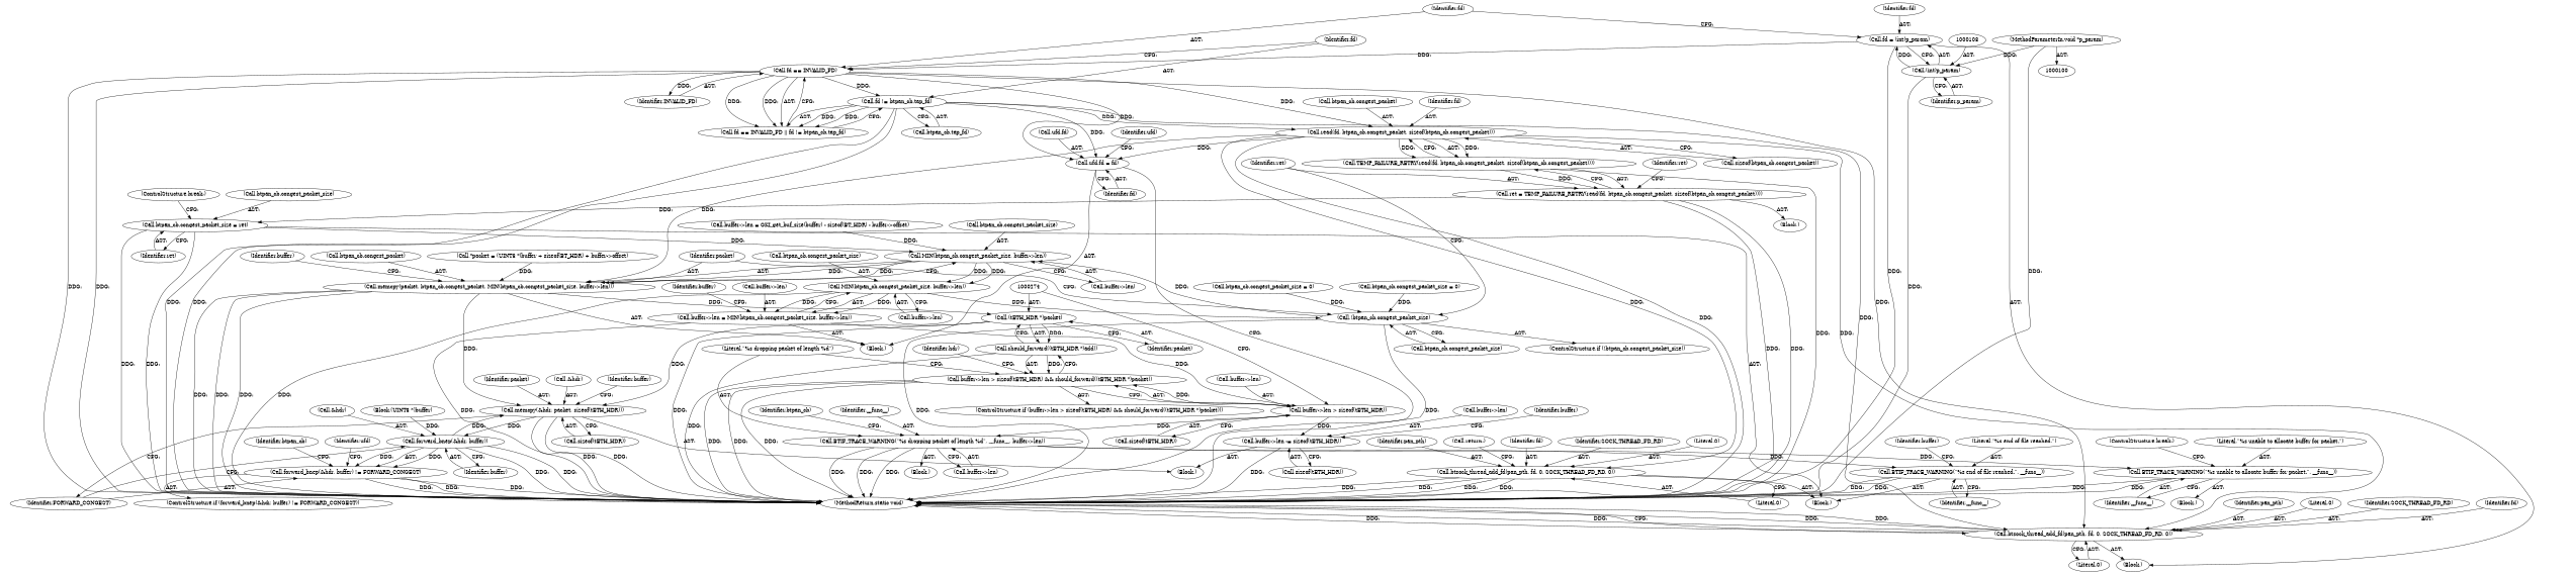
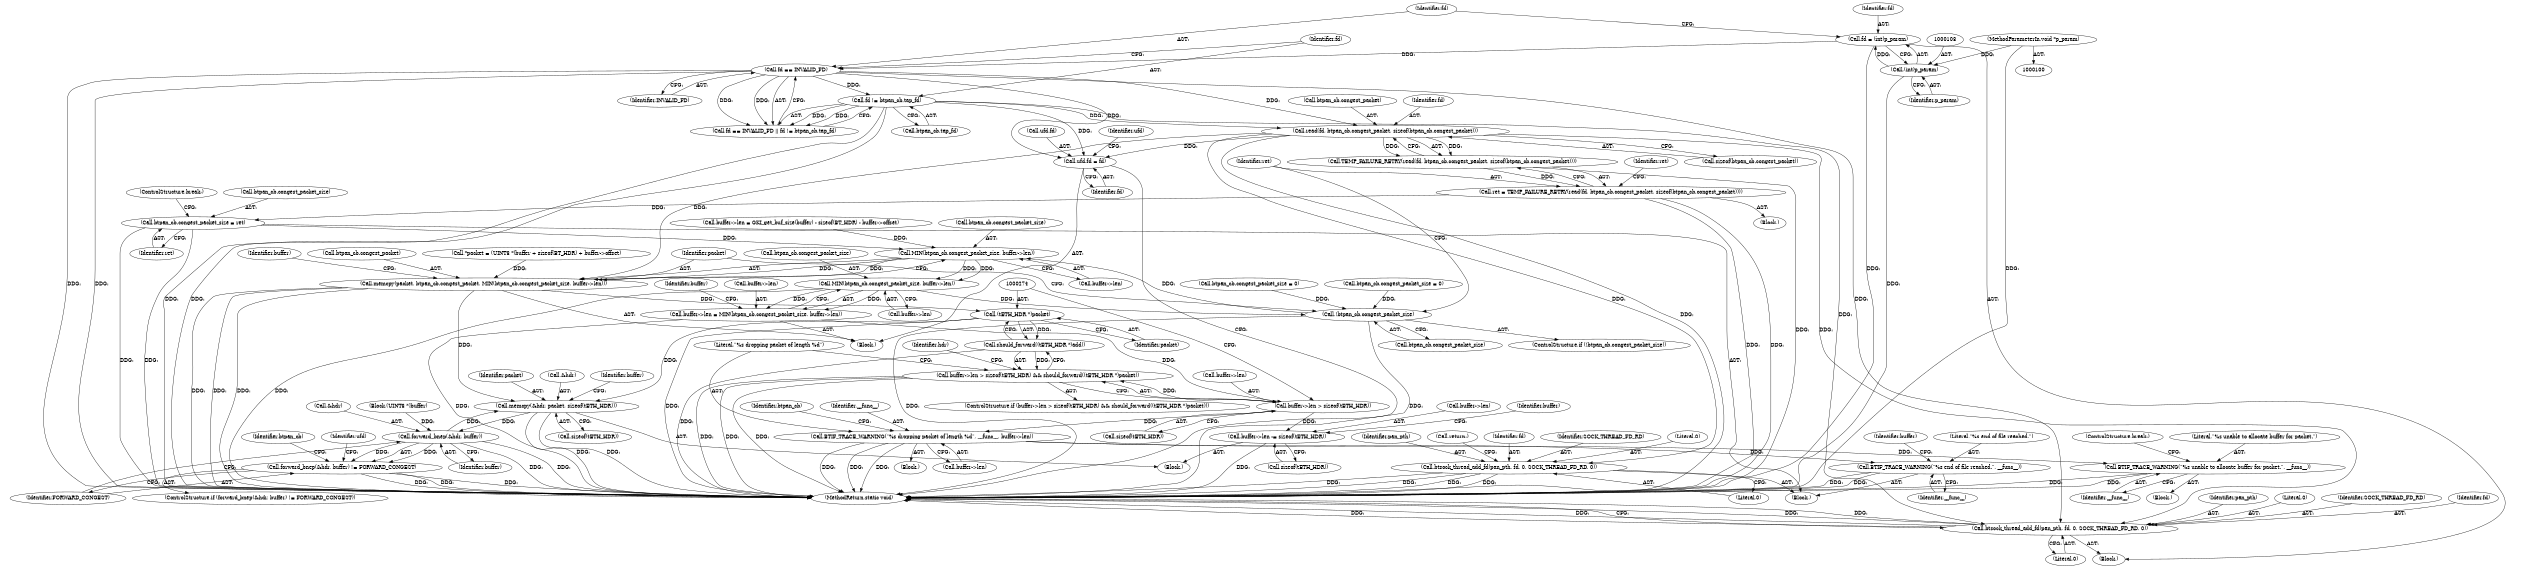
  digraph {
    n1 [label="(Call,read(fd, btpan_cb.congest_packet, sizeof(btpan_cb.congest_packet)))"]
    n2 [label="(Call,TEMP_FAILURE_RETRY(read(fd, btpan_cb.congest_packet, sizeof(btpan_cb.congest_packet))))"]
    n3 [label="(Call,memcpy(packet, btpan_cb.congest_packet, MIN(btpan_cb.congest_packet_size, buffer->len)))"]
    n4 [label="(Call,btsock_thread_add_fd(pan_pth, fd, 0, SOCK_THREAD_FD_RD, 0))"]
    n5 [label="(Call,ufd.fd = fd)"]
    n6 [label="(Call,btsock_thread_add_fd(pan_pth, fd, 0, SOCK_THREAD_FD_RD, 0))"]
    n7 [label="(Call,sizeof(btpan_cb.congest_packet))"]
    n8 [label="(MethodReturn,static void)"]
    n9 [label="(Call,ret = TEMP_FAILURE_RETRY(read(fd, btpan_cb.congest_packet, sizeof(btpan_cb.congest_packet))))"]
    n10 [label="(Call,MIN(btpan_cb.congest_packet_size, buffer->len))"]
    n11 [label="(Call,(tETH_HDR *)packet)"]
    n12 [label="(Call,memcpy(&hdr, packet, sizeof(tETH_HDR)))"]
    n13 [label="(Block,)"]
    n14 [label="(Block,)"]
    n15 [label="(Literal,0)"]
    n16 [label="(Identifier,fd)"]
    n17 [label="(Block,)"]
    n18 [label="(Literal,0)"]
    n19 [label="(Call,fd == INVALID_FD)"]
    n20 [label="(Call,fd != btpan_cb.tap_fd)"]
    n21 [label="(Call,fd == INVALID_FD || fd != btpan_cb.tap_fd)"]
    n22 [label="(Identifier,INVALID_FD)"]
    n23 [label="(Call,btpan_cb.tap_fd)"]
    n24 [label="(Call,fd = (int)p_param)"]
    n25 [label="(Call,(int)p_param)"]
    n26 [label="(Identifier,p_param)"]
    n27 [label="(MethodParameterIn,void *p_param)"]
    1000100
    n29 [label="(Call,btpan_cb.congest_packet_size = ret)"]
    n30 [label="(Block,)"]
    n31 [label="(Identifier,ret)"]
    n32 [label="(Call,MIN(btpan_cb.congest_packet_size, buffer->len))"]
    n33 [label="(Call,buffer->len)"]
    n34 [label="(Call,!btpan_cb.congest_packet_size)"]
    n35 [label="(Call,buffer->len = MIN(btpan_cb.congest_packet_size, buffer->len))"]
    n36 [label="(Call,buffer->len)"]
    n37 [label="(Call,should_forward((tETH_HDR *)add))"]
    n38 [label="(Identifier,packet)"]
    n39 [label="(Call,forward_bnep(&hdr, buffer))"]
    n40 [label="(Call,sizeof(tETH_HDR))"]
    n41 [label="(Block,)"]
    n42 [label="(Call,buffer->len > sizeof(tETH_HDR) && should_forward((tETH_HDR *)packet))"]
    n43 [label="(Call,buffer->len > sizeof(tETH_HDR))"]
    n44 [label="(ControlStructure,if (buffer->len > sizeof(tETH_HDR) && should_forward((tETH_HDR *)packet)))"]
    n45 [label="(Call,buffer->len -= sizeof(tETH_HDR))"]
    n46 [label="(Call,BTIF_TRACE_WARNING(\"%s dropping packet of length %d\", __func__, buffer->len))"]
    n47 [label="(Call,sizeof(tETH_HDR))"]
    n48 [label="(Call,forward_bnep(&hdr, buffer) != FORWARD_CONGEST)"]
    n49 [label="(Identifier,buffer)"]
    n50 [label="(ControlStructure,if (forward_bnep(&hdr, buffer) != FORWARD_CONGEST))"]
    n51 [label="(Identifier,FORWARD_CONGEST)"]
    n52 [label="(Call,btpan_cb.congest_packet_size)"]
    n53 [label="(ControlStructure,if (!btpan_cb.congest_packet_size))"]
    n54 [label="(Call,sizeof(tETH_HDR))"]
    n55 [label="(Call,BTIF_TRACE_WARNING(\"%s unable to allocate buffer for packet.\", __func__))"]
    n56 [label="(Call,BTIF_TRACE_WARNING(\"%s end of file reached.\", __func__))"]
    n57 [label="(Block,)"]
    n58 [label="(Call,buffer->len)"]
    n59 [label="(Identifier,__func__)"]
    n60 [label="(Block,)"]
    n61 [label="(Identifier,__func__)"]
    n62 [label="(Identifier,packet)"]
    n63 [label="(Block,(UINT8 *)buffer)"]
    n64 [label="(Identifier,pan_pth)"]
    n65 [label="(Identifier,fd)"]
    n66 [label="(Identifier,pan_pth)"]
    n67 [label="(Identifier,ufd)"]
    n68 [label="(Call,buffer->len)"]
    n69 [label="(Call,btpan_cb.congest_packet_size)"]
    n70 [label="(Literal,\"%s unable to allocate buffer for packet.\")"]
    n71 [label="(Identifier,ret)"]
    n72 [label="(Identifier,fd)"]
    n73 [label="(Identifier,hdr)"]
    n74 [label="(Identifier,btpan_cb)"]
    n75 [label="(Call,btpan_cb.congest_packet_size)"]
    n76 [label="(Identifier,buffer)"]
    n77 [label="(Identifier,packet)"]
    n78 [label="(Identifier,ufd)"]
    n79 [label="(Identifier,__func__)"]
    n80 [label="(Call,return;)"]
    n81 [label="(ControlStructure,break;)"]
    n82 [label="(Identifier,fd)"]
    n83 [label="(Identifier,btpan_cb)"]
    n84 [label="(ControlStructure,break;)"]
    n85 [label="(Call,ufd.fd)"]
    n86 [label="(Call,btpan_cb.congest_packet_size = 0)"]
    n87 [label="(Call,buffer->len = GKI_get_buf_size(buffer) - sizeof(BT_HDR) - buffer->offset)"]
    n88 [label="(Identifier,fd)"]
    n89 [label="(Identifier,ret)"]
    n90 [label="(Call,buffer->len)"]
    n91 [label="(Identifier,buffer)"]
    n92 [label="(Call,&hdr)"]
    n93 [label="(Identifier,buffer)"]
    n94 [label="(Literal,\"%s end of file reached.\")"]
    n95 [label="(Identifier,fd)"]
    n96 [label="(Call,buffer->len)"]
    n97 [label="(Literal,\"%s dropping packet of length %d\")"]
    n98 [label="(Literal,0)"]
    n99 [label="(Identifier,SOCK_THREAD_FD_RD)"]
    n100 [label="(Call,btpan_cb.congest_packet)"]
    n101 [label="(Identifier,SOCK_THREAD_FD_RD)"]
    n102 [label="(Identifier,buffer)"]
    n103 [label="(Call,btpan_cb.congest_packet)"]
    n104 [label="(Call,&hdr)"]
    n105 [label="(Call,btpan_cb.congest_packet_size = 0)"]
    n106 [label="(Identifier,fd)"]
    n107 [label="(Literal,0)"]
    n108 [label="(Identifier,buffer)"]
    n109 [label="(Call,btpan_cb.congest_packet_size)"]
    n110 [label="(Call,*packet = (UINT8 *)buffer + sizeof(BT_HDR) + buffer->offset)"]
    1000108
    1000274
    n1 -> n2 [label="AST: "]
    n1 -> n2 [label="DDG: "]
    n1 -> n2 [label="DDG: "]
    n1 -> n3 [label="DDG: "]
    n1 -> n4 [label="DDG: "]
    n1 -> n5 [label="DDG: "]
    n1 -> n6 [label="DDG: "]
    n1 -> n7 [label="CFG: "]
    n1 -> n8 [label="DDG: "]
    n2 -> n1 [label="CFG: "]
    n2 -> n8 [label="DDG: "]
    n2 -> n9 [label="AST: "]
    n2 -> n9 [label="DDG: "]
    n3 -> n8 [label="DDG: "]
    n3 -> n8 [label="DDG: "]
    n3 -> n8 [label="DDG: "]
    n3 -> n10 [label="CFG: "]
    n3 -> n11 [label="DDG: "]
    n3 -> n12 [label="DDG: "]
    n3 -> n13 [label="AST: "]
    n4 -> n8 [label="DDG: "]
    n4 -> n8 [label="DDG: "]
    n4 -> n8 [label="DDG: "]
    n4 -> n8 [label="DDG: "]
    n4 -> n14 [label="AST: "]
    n4 -> n15 [label="CFG: "]
    n5 -> n8 [label="CFG: "]
    n5 -> n13 [label="AST: "]
    n5 -> n16 [label="CFG: "]
    n6 -> n8 [label="DDG: "]
    n6 -> n8 [label="DDG: "]
    n6 -> n8 [label="DDG: "]
    n6 -> n8 [label="DDG: "]
    n6 -> n17 [label="AST: "]
    n6 -> n18 [label="CFG: "]
    n7 -> n1 [label="AST: "]
    n8 -> n6 [label="CFG: "]
    n9 -> n2 [label="CFG: "]
    n9 -> n8 [label="DDG: "]
    n9 -> n8 [label="DDG: "]
    n9 -> n29 [label="DDG: "]
    n9 -> n30 [label="AST: "]
    n10 -> n3 [label="AST: "]
    n10 -> n3 [label="DDG: "]
    n10 -> n3 [label="DDG: "]
    n10 -> n32 [label="DDG: "]
    n10 -> n32 [label="DDG: "]
    n10 -> n33 [label="CFG: "]
    n11 -> n8 [label="DDG: "]
    n11 -> n12 [label="DDG: "]
    n11 -> n37 [label="AST: "]
    n11 -> n37 [label="DDG: "]
    n11 -> n38 [label="CFG: "]
    n12 -> n8 [label="DDG: "]
    n12 -> n8 [label="DDG: "]
    n12 -> n39 [label="DDG: "]
    n12 -> n40 [label="CFG: "]
    n12 -> n41 [label="AST: "]
    n15 -> n4 [label="AST: "]
    n16 -> n5 [label="AST: "]
    n18 -> n6 [label="AST: "]
    n19 -> n1 [label="DDG: "]
    n19 -> n5 [label="DDG: "]
    n19 -> n6 [label="DDG: "]
    n19 -> n8 [label="DDG: "]
    n19 -> n8 [label="DDG: "]
    n19 -> n20 [label="DDG: "]
    n19 -> n21 [label="AST: "]
    n19 -> n21 [label="DDG: "]
    n19 -> n21 [label="DDG: "]
-   n19 -> n22 [label="DDG: "]
+   n19 -> n22 [label="CFG: "]
    n20 -> n1 [label="DDG: "]
    n20 -> n5 [label="DDG: "]
    n20 -> n6 [label="DDG: "]
    n20 -> n8 [label="DDG: "]
    n20 -> n8 [label="DDG: "]
    n20 -> n21 [label="AST: "]
    n20 -> n21 [label="DDG: "]
    n20 -> n21 [label="DDG: "]
    n20 -> n23 [label="CFG: "]
    n21 -> n19 [label="CFG: "]
    n21 -> n20 [label="CFG: "]
    n22 -> n19 [label="AST: "]
    n23 -> n20 [label="AST: "]
    n24 -> n8 [label="DDG: "]
    n24 -> n17 [label="AST: "]
    n24 -> n19 [label="DDG: "]
    n24 -> n25 [label="CFG: "]
    n25 -> n8 [label="DDG: "]
    n25 -> n24 [label="AST: "]
    n25 -> n24 [label="DDG: "]
    n25 -> n26 [label="CFG: "]
    n26 -> n25 [label="AST: "]
    n27 -> n8 [label="DDG: "]
    n27 -> n25 [label="DDG: "]
    n27 -> 1000100 [label="AST: "]
    n29 -> n8 [label="DDG: "]
    n29 -> n8 [label="DDG: "]
    n29 -> n10 [label="DDG: "]
    n29 -> n14 [label="AST: "]
    n29 -> n31 [label="CFG: "]
    n31 -> n29 [label="AST: "]
    n32 -> n8 [label="DDG: "]
    n32 -> n34 [label="DDG: "]
    n32 -> n35 [label="AST: "]
    n32 -> n35 [label="DDG: "]
    n32 -> n35 [label="DDG: "]
    n32 -> n36 [label="CFG: "]
    n33 -> n10 [label="AST: "]
    n34 -> n8 [label="DDG: "]
    n34 -> n8 [label="DDG: "]
    n34 -> n10 [label="DDG: "]
    n34 -> n52 [label="CFG: "]
    n34 -> n53 [label="AST: "]
    n35 -> n8 [label="DDG: "]
    n35 -> n13 [label="AST: "]
    n35 -> n32 [label="CFG: "]
    n35 -> n43 [label="DDG: "]
    n36 -> n32 [label="AST: "]
    n37 -> n8 [label="DDG: "]
    n37 -> n11 [label="CFG: "]
    n37 -> n42 [label="AST: "]
    n37 -> n42 [label="DDG: "]
    n38 -> n11 [label="AST: "]
    n39 -> n8 [label="DDG: "]
    n39 -> n8 [label="DDG: "]
    n39 -> n12 [label="DDG: "]
    n39 -> n48 [label="AST: "]
    n39 -> n48 [label="DDG: "]
    n39 -> n48 [label="DDG: "]
    n39 -> n49 [label="CFG: "]
    n40 -> n12 [label="AST: "]
    n42 -> n8 [label="DDG: "]
    n42 -> n8 [label="DDG: "]
    n42 -> n8 [label="DDG: "]
    n42 -> n37 [label="CFG: "]
    n42 -> n43 [label="CFG: "]
    n42 -> n44 [label="AST: "]
    n43 -> n42 [label="AST: "]
    n43 -> n42 [label="DDG: "]
    n43 -> n45 [label="DDG: "]
    n43 -> n46 [label="DDG: "]
    n43 -> n47 [label="CFG: "]
    n45 -> n8 [label="DDG: "]
    n45 -> n41 [label="AST: "]
    n45 -> n54 [label="CFG: "]
    n46 -> n8 [label="DDG: "]
    n46 -> n8 [label="DDG: "]
    n46 -> n8 [label="DDG: "]
    n46 -> n55 [label="DDG: "]
    n46 -> n56 [label="DDG: "]
    n46 -> n57 [label="AST: "]
    n46 -> n58 [label="CFG: "]
    n47 -> n43 [label="AST: "]
    n48 -> n8 [label="DDG: "]
    n48 -> n8 [label="DDG: "]
    n48 -> n8 [label="DDG: "]
    n48 -> n50 [label="AST: "]
-   n12 -> n51 [label="CFG: "]
+   n48 -> n51 [label="CFG: "]
    n49 -> n39 [label="AST: "]
    n51 -> n39 [label="CFG: "]
    n51 -> n48 [label="AST: "]
    n52 -> n34 [label="AST: "]
    n54 -> n45 [label="AST: "]
    n55 -> n8 [label="DDG: "]
    n55 -> n8 [label="DDG: "]
    n55 -> n59 [label="CFG: "]
    n55 -> n60 [label="AST: "]
    n56 -> n8 [label="DDG: "]
    n56 -> n8 [label="DDG: "]
    n56 -> n14 [label="AST: "]
    n56 -> n61 [label="CFG: "]
    n58 -> n46 [label="AST: "]
    n59 -> n55 [label="AST: "]
    n61 -> n56 [label="AST: "]
    n62 -> n12 [label="AST: "]
    n63 -> n39 [label="DDG: "]
    n64 -> n6 [label="AST: "]
    n65 -> n1 [label="AST: "]
    n66 -> n4 [label="AST: "]
    n67 -> n5 [label="CFG: "]
    n68 -> n43 [label="AST: "]
    n69 -> n32 [label="AST: "]
    n70 -> n55 [label="AST: "]
    n71 -> n9 [label="AST: "]
    n71 -> n34 [label="CFG: "]
    n72 -> n24 [label="AST: "]
    n73 -> n42 [label="CFG: "]
    n74 -> n46 [label="CFG: "]
    n75 -> n29 [label="AST: "]
    n76 -> n56 [label="CFG: "]
    n77 -> n3 [label="AST: "]
    n77 -> n34 [label="CFG: "]
    n78 -> n48 [label="CFG: "]
    n79 -> n46 [label="AST: "]
    n80 -> n4 [label="CFG: "]
    n81 -> n29 [label="CFG: "]
    n82 -> n4 [label="AST: "]
    n83 -> n48 [label="CFG: "]
    n84 -> n55 [label="CFG: "]
    n85 -> n5 [label="AST: "]
    n86 -> n34 [label="DDG: "]
    n87 -> n10 [label="DDG: "]
    n88 -> n19 [label="CFG: "]
    n88 -> n20 [label="AST: "]
    n89 -> n9 [label="CFG: "]
    n90 -> n45 [label="AST: "]
    n91 -> n3 [label="CFG: "]
    n92 -> n12 [label="AST: "]
    n93 -> n35 [label="CFG: "]
    n94 -> n56 [label="AST: "]
    n95 -> n19 [label="AST: "]
    n95 -> n24 [label="CFG: "]
    n96 -> n35 [label="AST: "]
    n97 -> n42 [label="CFG: "]
    n97 -> n46 [label="AST: "]
    n98 -> n6 [label="AST: "]
    n99 -> n6 [label="AST: "]
    n100 -> n1 [label="AST: "]
    n101 -> n4 [label="AST: "]
    n102 -> n12 [label="CFG: "]
    n103 -> n3 [label="AST: "]
    n104 -> n39 [label="AST: "]
    n105 -> n34 [label="DDG: "]
    n106 -> n6 [label="AST: "]
    n107 -> n4 [label="AST: "]
    n108 -> n45 [label="CFG: "]
    n109 -> n10 [label="AST: "]
    n110 -> n3 [label="DDG: "]
    1000108 -> n25 [label="AST: "]
    1000274 -> n11 [label="AST: "]
    1000274 -> n43 [label="CFG: "]
  }
